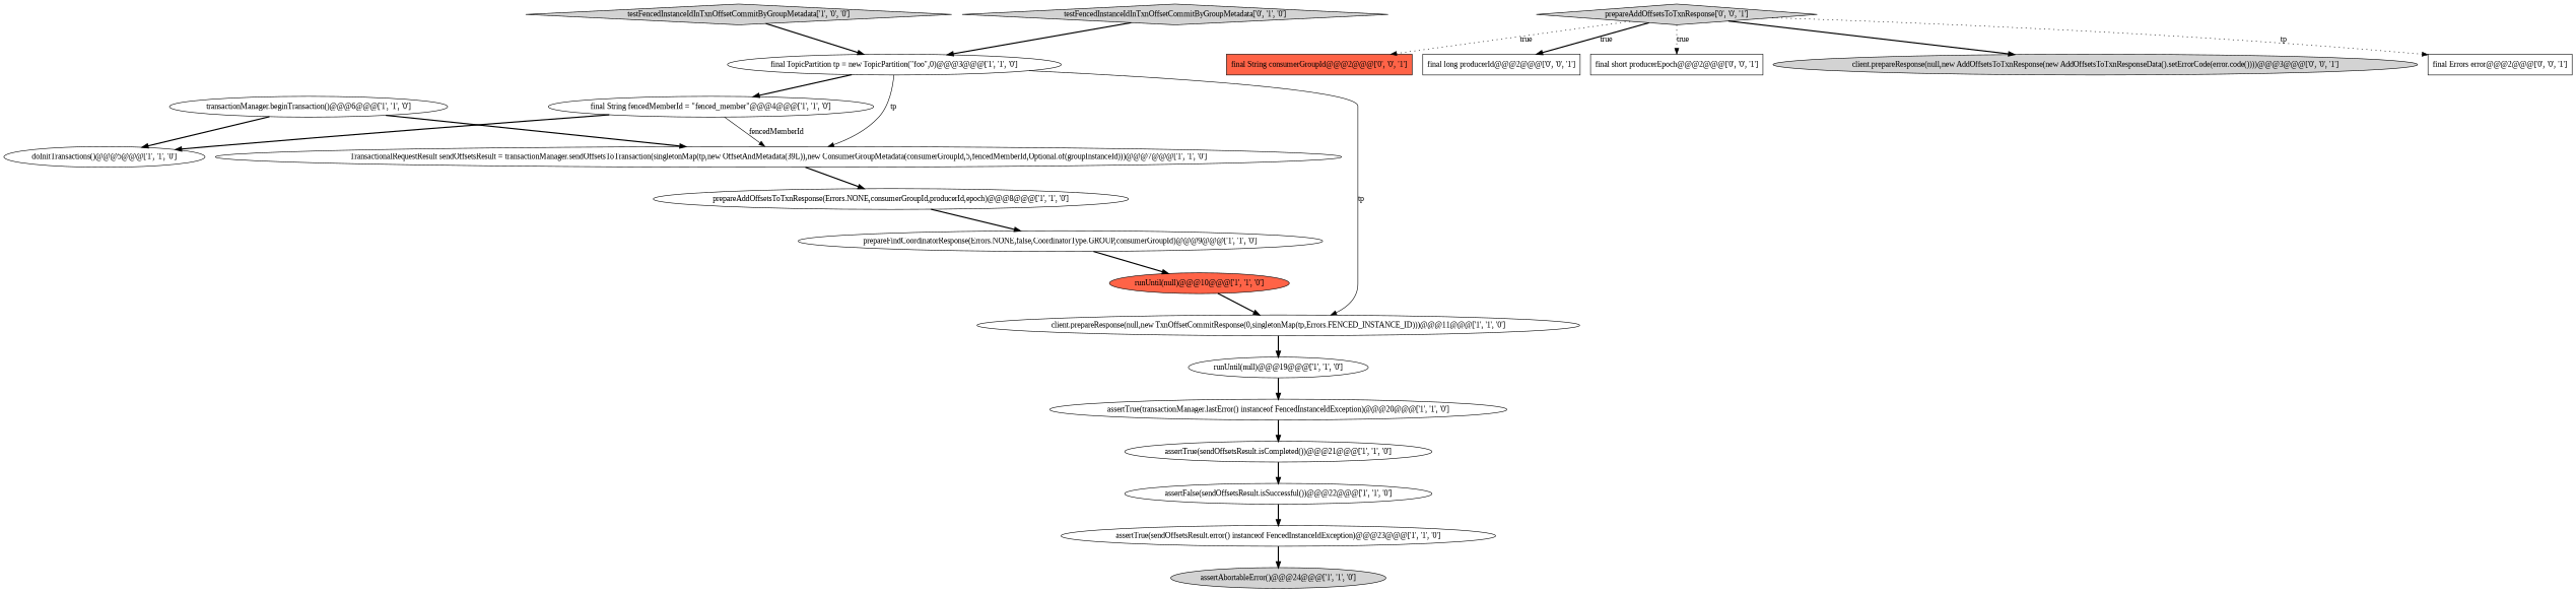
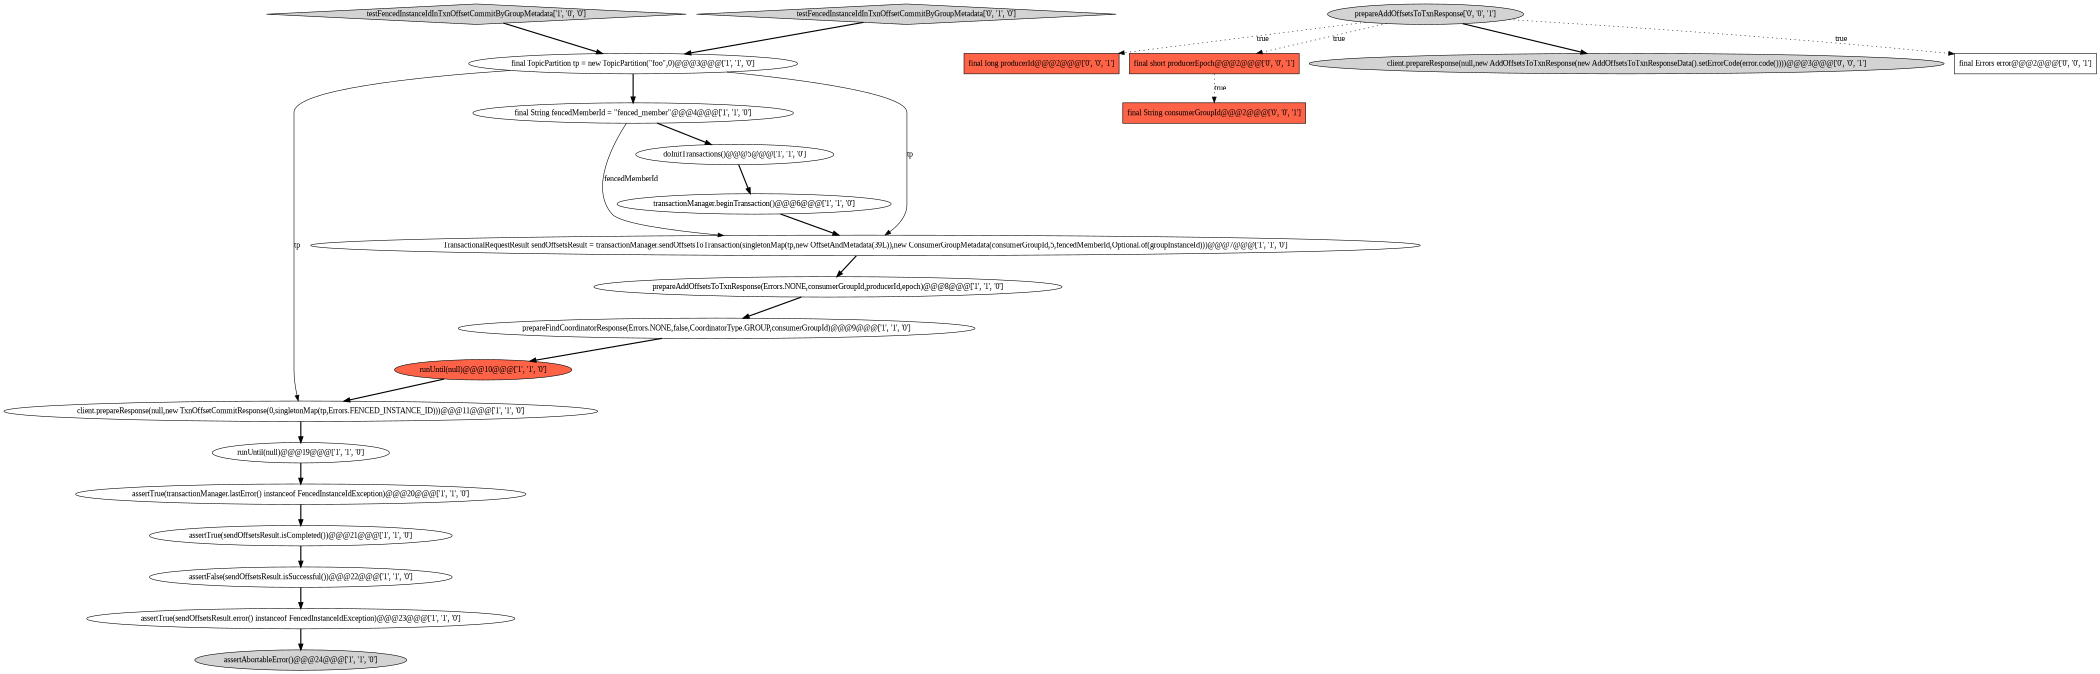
  digraph {
    fontname="Liberation Serif"
    node [fillcolor=white fontname="Liberation Serif" shape=ellipse style=filled]
    edge [fontname="Liberation Serif" style=bold]
    n1 [label="assertTrue(sendOffsetsResult.error() instanceof FencedInstanceIdException)@@@23@@@['1', '1', '0']"]
    n2 [fillcolor=lightgray label="assertAbortableError()@@@24@@@['1', '1', '0']"]
-   n3 [fillcolor=lightgray label="prepareAddOffsetsToTxnResponse['0', '0', '1']" shape=diamond]
+   n3 [fillcolor=lightgray label="prepareAddOffsetsToTxnResponse['0', '0', '1']"]
    n4 [fillcolor=tomato label="final String consumerGroupId@@@2@@@['0', '0', '1']" shape=box]
-   n5 [label="final long producerId@@@2@@@['0', '0', '1']" shape=box]
-   n6 [label="final short producerEpoch@@@2@@@['0', '0', '1']" shape=box]
+   n5 [fillcolor=tomato label="final long producerId@@@2@@@['0', '0', '1']" shape=box]
+   n6 [fillcolor=tomato label="final short producerEpoch@@@2@@@['0', '0', '1']" shape=box]
    n7 [fillcolor=lightgray label="client.prepareResponse(null,new AddOffsetsToTxnResponse(new AddOffsetsToTxnResponseData().setErrorCode(error.code())))@@@3@@@['0', '0', '1']"]
    n8 [label="final Errors error@@@2@@@['0', '0', '1']" shape=box]
    n9 [label="runUntil(null)@@@19@@@['1', '1', '0']"]
    n10 [label="assertTrue(transactionManager.lastError() instanceof FencedInstanceIdException)@@@20@@@['1', '1', '0']"]
    n11 [label="assertTrue(sendOffsetsResult.isCompleted())@@@21@@@['1', '1', '0']"]
    n12 [label="transactionManager.beginTransaction()@@@6@@@['1', '1', '0']"]
    n13 [label="TransactionalRequestResult sendOffsetsResult = transactionManager.sendOffsetsToTransaction(singletonMap(tp,new OffsetAndMetadata(39L)),new ConsumerGroupMetadata(consumerGroupId,5,fencedMemberId,Optional.of(groupInstanceId)))@@@7@@@['1', '1', '0']"]
    n14 [label="prepareAddOffsetsToTxnResponse(Errors.NONE,consumerGroupId,producerId,epoch)@@@8@@@['1', '1', '0']"]
    n15 [label="assertFalse(sendOffsetsResult.isSuccessful())@@@22@@@['1', '1', '0']"]
    n16 [label="prepareFindCoordinatorResponse(Errors.NONE,false,CoordinatorType.GROUP,consumerGroupId)@@@9@@@['1', '1', '0']"]
    n17 [fillcolor=tomato label="runUntil(null)@@@10@@@['1', '1', '0']"]
    n18 [label="client.prepareResponse(null,new TxnOffsetCommitResponse(0,singletonMap(tp,Errors.FENCED_INSTANCE_ID)))@@@11@@@['1', '1', '0']"]
    n19 [label="doInitTransactions()@@@5@@@['1', '1', '0']"]
    n20 [label="final String fencedMemberId = \"fenced_member\"@@@4@@@['1', '1', '0']"]
    n21 [label="final TopicPartition tp = new TopicPartition(\"foo\",0)@@@3@@@['1', '1', '0']"]
    n22 [fillcolor=lightgray label="testFencedInstanceIdInTxnOffsetCommitByGroupMetadata['1', '0', '0']" shape=diamond]
    n23 [fillcolor=lightgray label="testFencedInstanceIdInTxnOffsetCommitByGroupMetadata['0', '1', '0']" shape=diamond]
    n1 -> n2
-   n3 -> n4 [label=true style=dotted]
-   n3 -> n5 [label=true]
+   n6 -> n4 [label=true style=dotted]
+   n3 -> n5 [label=true style=dotted]
    n3 -> n6 [label=true style=dotted]
    n3 -> n7
-   n3 -> n8 [label=tp style=dotted]
+   n3 -> n8 [label=true style=dotted]
    n9 -> n10
    n10 -> n11
    n11 -> n15
    n12 -> n13
    n13 -> n14
    n14 -> n16
    n15 -> n1
    n16 -> n17
    n17 -> n18
    n18 -> n9
-   n12 -> n19
+   n19 -> n12
    n20 -> n13 [label=fencedMemberId style=solid]
    n20 -> n19
    n21 -> n13 [label=tp style=solid]
    n21 -> n18 [label=tp style=solid]
    n21 -> n20
    n22 -> n21
    n23 -> n21
  }
